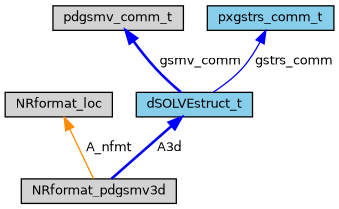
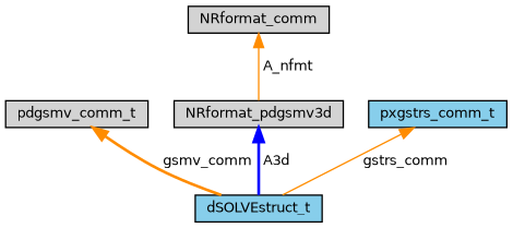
  digraph {
    node [color=black fillcolor=lightgrey fontname=Helvetica fontsize=10 shape=record style=filled]
    edge [color=blue dir=back fontname=Helvetica fontsize=10 labelfontname=Helvetica labelfontsize=10 style=bold]
    n1 [fillcolor=skyblue fontcolor=black height=0.2 label=dSOLVEstruct_t width=0.4]
    n2 [height=0.2 label=pdgsmv_comm_t width=0.4]
    n3 [height=0.2 label=NRformat_pdgsmv3d width=0.4]
-   n4 [height=0.2 label=NRformat_loc width=0.4]
+   n4 [height=0.2 label=NRformat_comm width=0.4]
    n5 [fillcolor=skyblue height=0.2 label=pxgstrs_comm_t width=0.4]
-   n2 -> n1 [label=" gsmv_comm"]
-   n1 -> n3 [label=" A3d"]
+   n2 -> n1 [color=darkorange label=" gsmv_comm"]
+   n3 -> n1 [label=" A3d"]
    n4 -> n3 [color=darkorange label=" A_nfmt" style=solid]
-   n5 -> n1 [label=" gstrs_comm" style=solid]
+   n5 -> n1 [color=darkorange label=" gstrs_comm" style=solid]
  }
